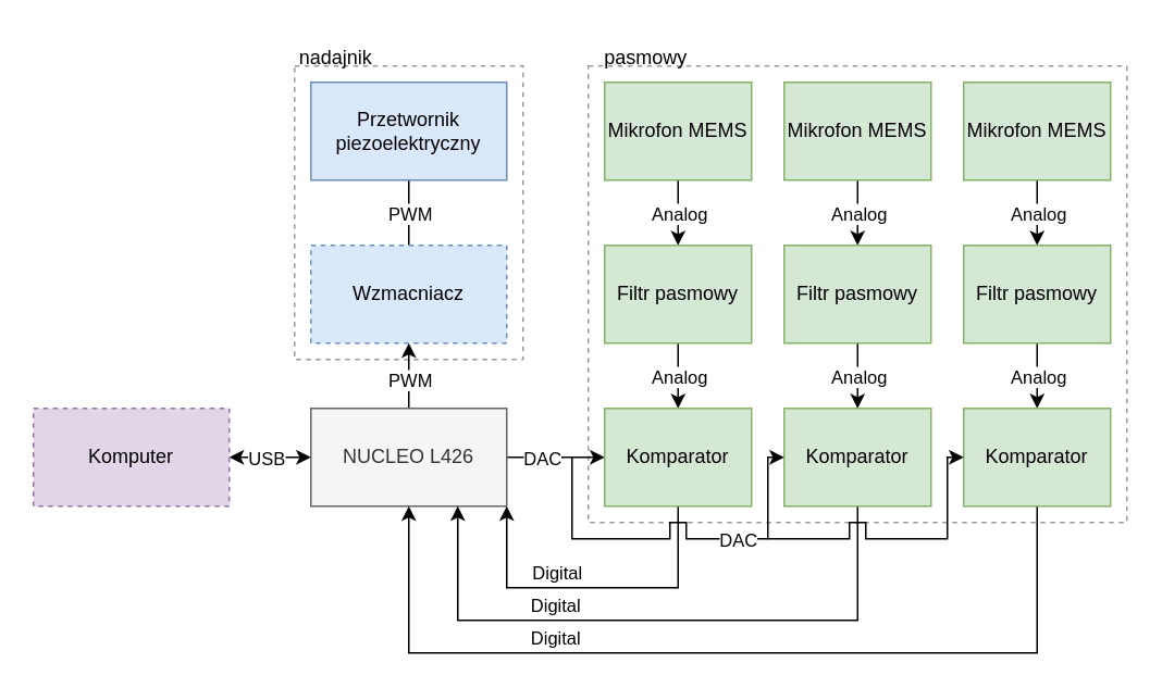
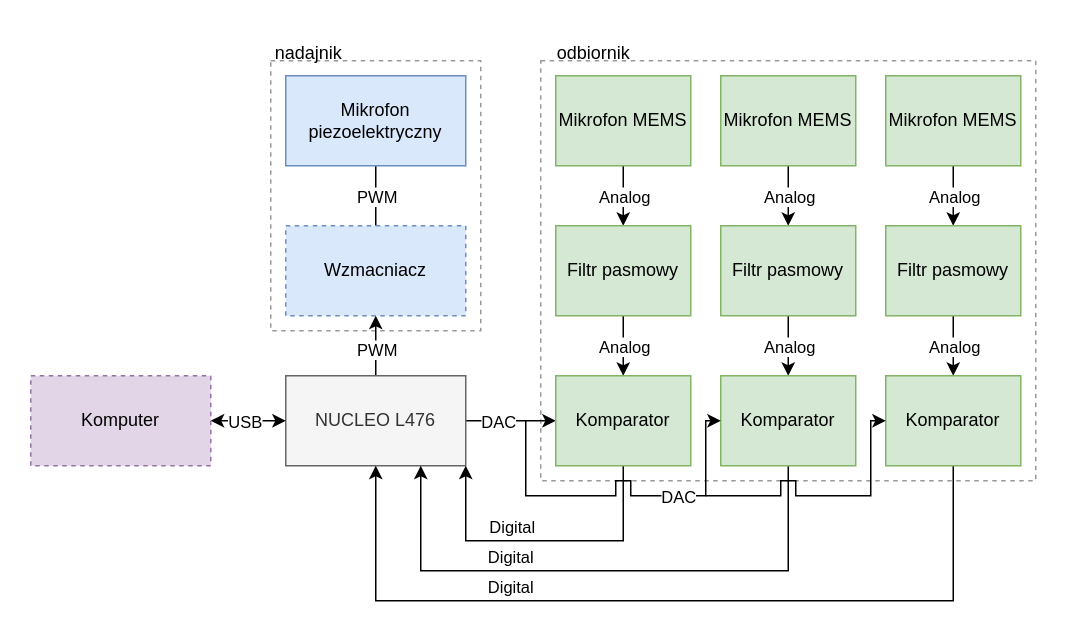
  <mxCell id="0" />
  <mxCell id="1" parent="0" />
  <mxCell id="2" value="" style="rounded=0;whiteSpace=wrap;html=1;fillColor=none;dashed=1;opacity=40;" vertex="1" parent="1"><mxGeometry x="360" y="40" width="330" height="280" as="geometry" /></mxCell>
  <mxCell id="3" value="" style="rounded=0;whiteSpace=wrap;html=1;fillColor=none;dashed=1;opacity=40;" vertex="1" parent="1"><mxGeometry x="180" y="40" width="140" height="180" as="geometry" /></mxCell>
  <mxCell id="4" style="edgeStyle=orthogonalEdgeStyle;rounded=0;orthogonalLoop=1;jettySize=auto;html=1;entryX=0.5;entryY=1;entryDx=0;entryDy=0;startArrow=none;startFill=0;endArrow=none;" edge="1" parent="1" source="6" target="24"><mxGeometry relative="1" as="geometry" /></mxCell>
  <mxCell id="5" value="PWM" style="edgeLabel;html=1;align=center;verticalAlign=middle;resizable=0;points=[];" vertex="1" connectable="0" parent="4"><mxGeometry x="-0.23" relative="1" as="geometry"><mxPoint y="-5" as="offset" /></mxGeometry></mxCell>
  <mxCell id="6" value="Wzmacniacz" style="rounded=0;whiteSpace=wrap;html=1;fillColor=#dae8fc;strokeColor=#6c8ebf;dashed=1;" vertex="1" parent="1"><mxGeometry x="190" y="150" width="120" height="60" as="geometry" /></mxCell>
  <mxCell id="7" style="edgeStyle=orthogonalEdgeStyle;rounded=0;orthogonalLoop=1;jettySize=auto;html=1;entryX=0.5;entryY=1;entryDx=0;entryDy=0;startArrow=none;startFill=0;" edge="1" parent="1" source="11" target="6"><mxGeometry relative="1" as="geometry" /></mxCell>
  <mxCell id="8" value="PWM" style="edgeLabel;html=1;align=center;verticalAlign=middle;resizable=0;points=[];" vertex="1" connectable="0" parent="7"><mxGeometry x="-0.117" relative="1" as="geometry"><mxPoint as="offset" /></mxGeometry></mxCell>
  <mxCell id="9" style="edgeStyle=orthogonalEdgeStyle;rounded=0;orthogonalLoop=1;jettySize=auto;html=1;entryX=0;entryY=0.5;entryDx=0;entryDy=0;startArrow=none;startFill=0;" edge="1" parent="1" source="11" target="20"><mxGeometry relative="1" as="geometry" /></mxCell>
  <mxCell id="10" value="DAC" style="edgeLabel;html=1;align=center;verticalAlign=middle;resizable=0;points=[];" vertex="1" connectable="0" parent="9"><mxGeometry x="-0.293" y="2" relative="1" as="geometry"><mxPoint y="2" as="offset" /></mxGeometry></mxCell>
- <mxCell id="11" value="NUCLEO L426" style="rounded=0;whiteSpace=wrap;html=1;fillColor=#f5f5f5;fontColor=#333333;strokeColor=#666666;" vertex="1" parent="1"><mxGeometry x="190" y="250" width="120" height="60" as="geometry" /></mxCell>
+ <mxCell id="11" value="NUCLEO L476" style="rounded=0;whiteSpace=wrap;html=1;fillColor=#f5f5f5;fontColor=#333333;strokeColor=#666666;" vertex="1" parent="1"><mxGeometry x="190" y="250" width="120" height="60" as="geometry" /></mxCell>
  <mxCell id="12" style="edgeStyle=orthogonalEdgeStyle;rounded=0;orthogonalLoop=1;jettySize=auto;html=1;entryX=0.5;entryY=0;entryDx=0;entryDy=0;startArrow=none;startFill=0;" edge="1" parent="1" source="14" target="17"><mxGeometry relative="1" as="geometry" /></mxCell>
  <mxCell id="13" value="Analog" style="edgeLabel;html=1;align=center;verticalAlign=middle;resizable=0;points=[];" vertex="1" connectable="0" parent="12"><mxGeometry x="0.28" relative="1" as="geometry"><mxPoint y="-6" as="offset" /></mxGeometry></mxCell>
  <mxCell id="14" value="Mikrofon MEMS" style="rounded=0;whiteSpace=wrap;html=1;fillColor=#d5e8d4;strokeColor=#82b366;" vertex="1" parent="1"><mxGeometry x="370" y="50" width="90" height="60" as="geometry" /></mxCell>
  <mxCell id="15" style="edgeStyle=orthogonalEdgeStyle;rounded=0;orthogonalLoop=1;jettySize=auto;html=1;entryX=0.5;entryY=0;entryDx=0;entryDy=0;startArrow=none;startFill=0;" edge="1" parent="1" source="17" target="20"><mxGeometry relative="1" as="geometry" /></mxCell>
  <mxCell id="16" value="Analog" style="edgeLabel;html=1;align=center;verticalAlign=middle;resizable=0;points=[];" vertex="1" connectable="0" parent="15"><mxGeometry x="0.24" relative="1" as="geometry"><mxPoint y="-5" as="offset" /></mxGeometry></mxCell>
  <mxCell id="17" value="Filtr pasmowy" style="rounded=0;whiteSpace=wrap;html=1;fillColor=#d5e8d4;strokeColor=#82b366;" vertex="1" parent="1"><mxGeometry x="370" y="150" width="90" height="60" as="geometry" /></mxCell>
  <mxCell id="18" style="edgeStyle=orthogonalEdgeStyle;rounded=0;orthogonalLoop=1;jettySize=auto;html=1;startArrow=none;startFill=0;" edge="1" parent="1" source="20"><mxGeometry relative="1" as="geometry"><mxPoint x="310" y="310" as="targetPoint" /><Array as="points"><mxPoint x="415" y="360" /><mxPoint x="310" y="360" /></Array></mxGeometry></mxCell>
  <mxCell id="19" value="Digital" style="edgeLabel;html=1;align=center;verticalAlign=middle;resizable=0;points=[];" vertex="1" connectable="0" parent="18"><mxGeometry x="0.32" relative="1" as="geometry"><mxPoint x="10" y="-10" as="offset" /></mxGeometry></mxCell>
  <mxCell id="20" value="Komparator" style="rounded=0;whiteSpace=wrap;html=1;fillColor=#d5e8d4;strokeColor=#82b366;" vertex="1" parent="1"><mxGeometry x="370" y="250" width="90" height="60" as="geometry" /></mxCell>
  <mxCell id="21" style="edgeStyle=orthogonalEdgeStyle;rounded=0;orthogonalLoop=1;jettySize=auto;html=1;entryX=0;entryY=0.5;entryDx=0;entryDy=0;startArrow=classic;startFill=1;" edge="1" parent="1" source="23" target="11"><mxGeometry relative="1" as="geometry" /></mxCell>
  <mxCell id="22" value="&lt;div&gt;USB&lt;/div&gt;" style="edgeLabel;html=1;align=center;verticalAlign=middle;resizable=0;points=[];" vertex="1" connectable="0" parent="21"><mxGeometry x="0.718" relative="1" as="geometry"><mxPoint x="-21" as="offset" /></mxGeometry></mxCell>
  <mxCell id="23" value="Komputer" style="rounded=0;whiteSpace=wrap;html=1;fillColor=#e1d5e7;strokeColor=#9673a6;dashed=1;" vertex="1" parent="1"><mxGeometry x="20" y="250" width="120" height="60" as="geometry" /></mxCell>
- <mxCell id="24" value="Przetwornik piezoelektryczny" style="rounded=0;whiteSpace=wrap;html=1;fillColor=#dae8fc;strokeColor=#6c8ebf;" vertex="1" parent="1"><mxGeometry x="190" y="50" width="120" height="60" as="geometry" /></mxCell>
- <mxCell id="25" value="pasmowy" style="text;html=1;align=center;verticalAlign=middle;resizable=0;points=[];autosize=1;strokeColor=none;fillColor=none;" vertex="1" parent="1"><mxGeometry x="360" y="20" width="70" height="30" as="geometry" /></mxCell>
+ <mxCell id="24" value="Mikrofon piezoelektryczny" style="rounded=0;whiteSpace=wrap;html=1;fillColor=#dae8fc;strokeColor=#6c8ebf;" vertex="1" parent="1"><mxGeometry x="190" y="50" width="120" height="60" as="geometry" /></mxCell>
+ <mxCell id="25" value="odbiornik" style="text;html=1;align=center;verticalAlign=middle;resizable=0;points=[];autosize=1;strokeColor=none;fillColor=none;" vertex="1" parent="1"><mxGeometry x="360" y="20" width="70" height="30" as="geometry" /></mxCell>
  <mxCell id="26" value="nadajnik" style="text;html=1;align=center;verticalAlign=middle;resizable=0;points=[];autosize=1;strokeColor=none;fillColor=none;" vertex="1" parent="1"><mxGeometry x="170" y="20" width="70" height="30" as="geometry" /></mxCell>
  <mxCell id="27" style="edgeStyle=orthogonalEdgeStyle;rounded=0;orthogonalLoop=1;jettySize=auto;html=1;entryX=0.5;entryY=0;entryDx=0;entryDy=0;startArrow=none;startFill=0;" edge="1" parent="1" source="29" target="32"><mxGeometry relative="1" as="geometry" /></mxCell>
  <mxCell id="28" value="Analog" style="edgeLabel;html=1;align=center;verticalAlign=middle;resizable=0;points=[];" vertex="1" connectable="0" parent="27"><mxGeometry x="0.28" relative="1" as="geometry"><mxPoint y="-6" as="offset" /></mxGeometry></mxCell>
  <mxCell id="29" value="Mikrofon MEMS" style="rounded=0;whiteSpace=wrap;html=1;fillColor=#d5e8d4;strokeColor=#82b366;" vertex="1" parent="1"><mxGeometry x="480" y="50" width="90" height="60" as="geometry" /></mxCell>
  <mxCell id="30" style="edgeStyle=orthogonalEdgeStyle;rounded=0;orthogonalLoop=1;jettySize=auto;html=1;entryX=0.5;entryY=0;entryDx=0;entryDy=0;startArrow=none;startFill=0;" edge="1" parent="1" source="32" target="34"><mxGeometry relative="1" as="geometry" /></mxCell>
  <mxCell id="31" value="Analog" style="edgeLabel;html=1;align=center;verticalAlign=middle;resizable=0;points=[];" vertex="1" connectable="0" parent="30"><mxGeometry x="0.24" relative="1" as="geometry"><mxPoint y="-5" as="offset" /></mxGeometry></mxCell>
  <mxCell id="32" value="Filtr pasmowy" style="rounded=0;whiteSpace=wrap;html=1;fillColor=#d5e8d4;strokeColor=#82b366;" vertex="1" parent="1"><mxGeometry x="480" y="150" width="90" height="60" as="geometry" /></mxCell>
  <mxCell id="33" style="edgeStyle=orthogonalEdgeStyle;rounded=0;orthogonalLoop=1;jettySize=auto;html=1;startArrow=none;startFill=0;entryX=0.75;entryY=1;entryDx=0;entryDy=0;" edge="1" parent="1" source="34" target="11"><mxGeometry relative="1" as="geometry"><mxPoint x="485" y="350" as="targetPoint" /><Array as="points"><mxPoint x="525" y="380" /><mxPoint x="280" y="380" /></Array></mxGeometry></mxCell>
  <mxCell id="34" value="Komparator" style="rounded=0;whiteSpace=wrap;html=1;fillColor=#d5e8d4;strokeColor=#82b366;" vertex="1" parent="1"><mxGeometry x="480" y="250" width="90" height="60" as="geometry" /></mxCell>
  <mxCell id="35" style="edgeStyle=orthogonalEdgeStyle;rounded=0;orthogonalLoop=1;jettySize=auto;html=1;entryX=0.5;entryY=0;entryDx=0;entryDy=0;startArrow=none;startFill=0;" edge="1" parent="1" source="37" target="40"><mxGeometry relative="1" as="geometry" /></mxCell>
  <mxCell id="36" value="Analog" style="edgeLabel;html=1;align=center;verticalAlign=middle;resizable=0;points=[];" vertex="1" connectable="0" parent="35"><mxGeometry x="0.28" relative="1" as="geometry"><mxPoint y="-6" as="offset" /></mxGeometry></mxCell>
  <mxCell id="37" value="Mikrofon MEMS" style="rounded=0;whiteSpace=wrap;html=1;fillColor=#d5e8d4;strokeColor=#82b366;" vertex="1" parent="1"><mxGeometry x="590" y="50" width="90" height="60" as="geometry" /></mxCell>
  <mxCell id="38" style="edgeStyle=orthogonalEdgeStyle;rounded=0;orthogonalLoop=1;jettySize=auto;html=1;entryX=0.5;entryY=0;entryDx=0;entryDy=0;startArrow=none;startFill=0;" edge="1" parent="1" source="40" target="42"><mxGeometry relative="1" as="geometry" /></mxCell>
  <mxCell id="39" value="Analog" style="edgeLabel;html=1;align=center;verticalAlign=middle;resizable=0;points=[];" vertex="1" connectable="0" parent="38"><mxGeometry x="0.24" relative="1" as="geometry"><mxPoint y="-5" as="offset" /></mxGeometry></mxCell>
  <mxCell id="40" value="Filtr pasmowy" style="rounded=0;whiteSpace=wrap;html=1;fillColor=#d5e8d4;strokeColor=#82b366;" vertex="1" parent="1"><mxGeometry x="590" y="150" width="90" height="60" as="geometry" /></mxCell>
  <mxCell id="41" style="edgeStyle=orthogonalEdgeStyle;rounded=0;orthogonalLoop=1;jettySize=auto;html=1;startArrow=none;startFill=0;entryX=0.5;entryY=1;entryDx=0;entryDy=0;exitX=0.5;exitY=1;exitDx=0;exitDy=0;" edge="1" parent="1" source="42" target="11"><mxGeometry relative="1" as="geometry"><mxPoint x="590" y="350" as="sourcePoint" /><mxPoint x="635" y="330" as="targetPoint" /><Array as="points"><mxPoint x="635" y="400" /><mxPoint x="250" y="400" /></Array></mxGeometry></mxCell>
  <mxCell id="42" value="Komparator" style="rounded=0;whiteSpace=wrap;html=1;fillColor=#d5e8d4;strokeColor=#82b366;" vertex="1" parent="1"><mxGeometry x="590" y="250" width="90" height="60" as="geometry" /></mxCell>
  <mxCell id="43" value="" style="endArrow=classic;html=1;rounded=0;entryX=0;entryY=0.5;entryDx=0;entryDy=0;" edge="1" parent="1" target="34"><mxGeometry width="50" height="50" relative="1" as="geometry"><mxPoint x="350" y="280" as="sourcePoint" /><mxPoint x="400" y="250" as="targetPoint" /><Array as="points"><mxPoint x="350" y="330" /><mxPoint x="410" y="330" /><mxPoint x="410" y="320" /><mxPoint x="420" y="320" /><mxPoint x="420" y="330" /><mxPoint x="470" y="330" /><mxPoint x="470" y="280" /></Array></mxGeometry></mxCell>
  <mxCell id="44" value="" style="endArrow=classic;html=1;rounded=0;entryX=0;entryY=0.5;entryDx=0;entryDy=0;" edge="1" parent="1" target="42"><mxGeometry width="50" height="50" relative="1" as="geometry"><mxPoint x="470" y="330" as="sourcePoint" /><mxPoint x="560" y="340" as="targetPoint" /><Array as="points"><mxPoint x="520" y="330" /><mxPoint x="520" y="320" /><mxPoint x="530" y="320" /><mxPoint x="530" y="330" /><mxPoint x="580" y="330" /><mxPoint x="580" y="280" /></Array></mxGeometry></mxCell>
  <mxCell id="45" value="" style="shape=image;html=1;verticalAlign=top;verticalLabelPosition=bottom;labelBackgroundColor=none;imageAspect=0;aspect=fixed;image=https://cdn0.iconfinder.com/data/icons/octicons/1024/primitive-dot-128.png;dashed=1;fillColor=none;imageBackground=none;" vertex="1" parent="1"><mxGeometry x="340" y="270" width="20" height="20" as="geometry" /></mxCell>
  <mxCell id="46" value="DAC" style="edgeLabel;html=1;align=center;verticalAlign=middle;resizable=0;points=[];" vertex="1" connectable="0" parent="1"><mxGeometry x="451.222" y="330" as="geometry" /></mxCell>
  <mxCell id="47" value="" style="shape=image;html=1;verticalAlign=top;verticalLabelPosition=bottom;labelBackgroundColor=none;imageAspect=0;aspect=fixed;image=https://cdn0.iconfinder.com/data/icons/octicons/1024/primitive-dot-128.png;dashed=1;fillColor=none;imageBackground=none;" vertex="1" parent="1"><mxGeometry x="460" y="320" width="20" height="20" as="geometry" /></mxCell>
  <mxCell id="48" value="Digital" style="edgeLabel;html=1;align=center;verticalAlign=middle;resizable=0;points=[];" vertex="1" connectable="0" parent="1"><mxGeometry x="339.997" y="370" as="geometry" /></mxCell>
  <mxCell id="49" value="Digital" style="edgeLabel;html=1;align=center;verticalAlign=middle;resizable=0;points=[];" vertex="1" connectable="0" parent="1"><mxGeometry x="339.997" y="390" as="geometry" /></mxCell>
